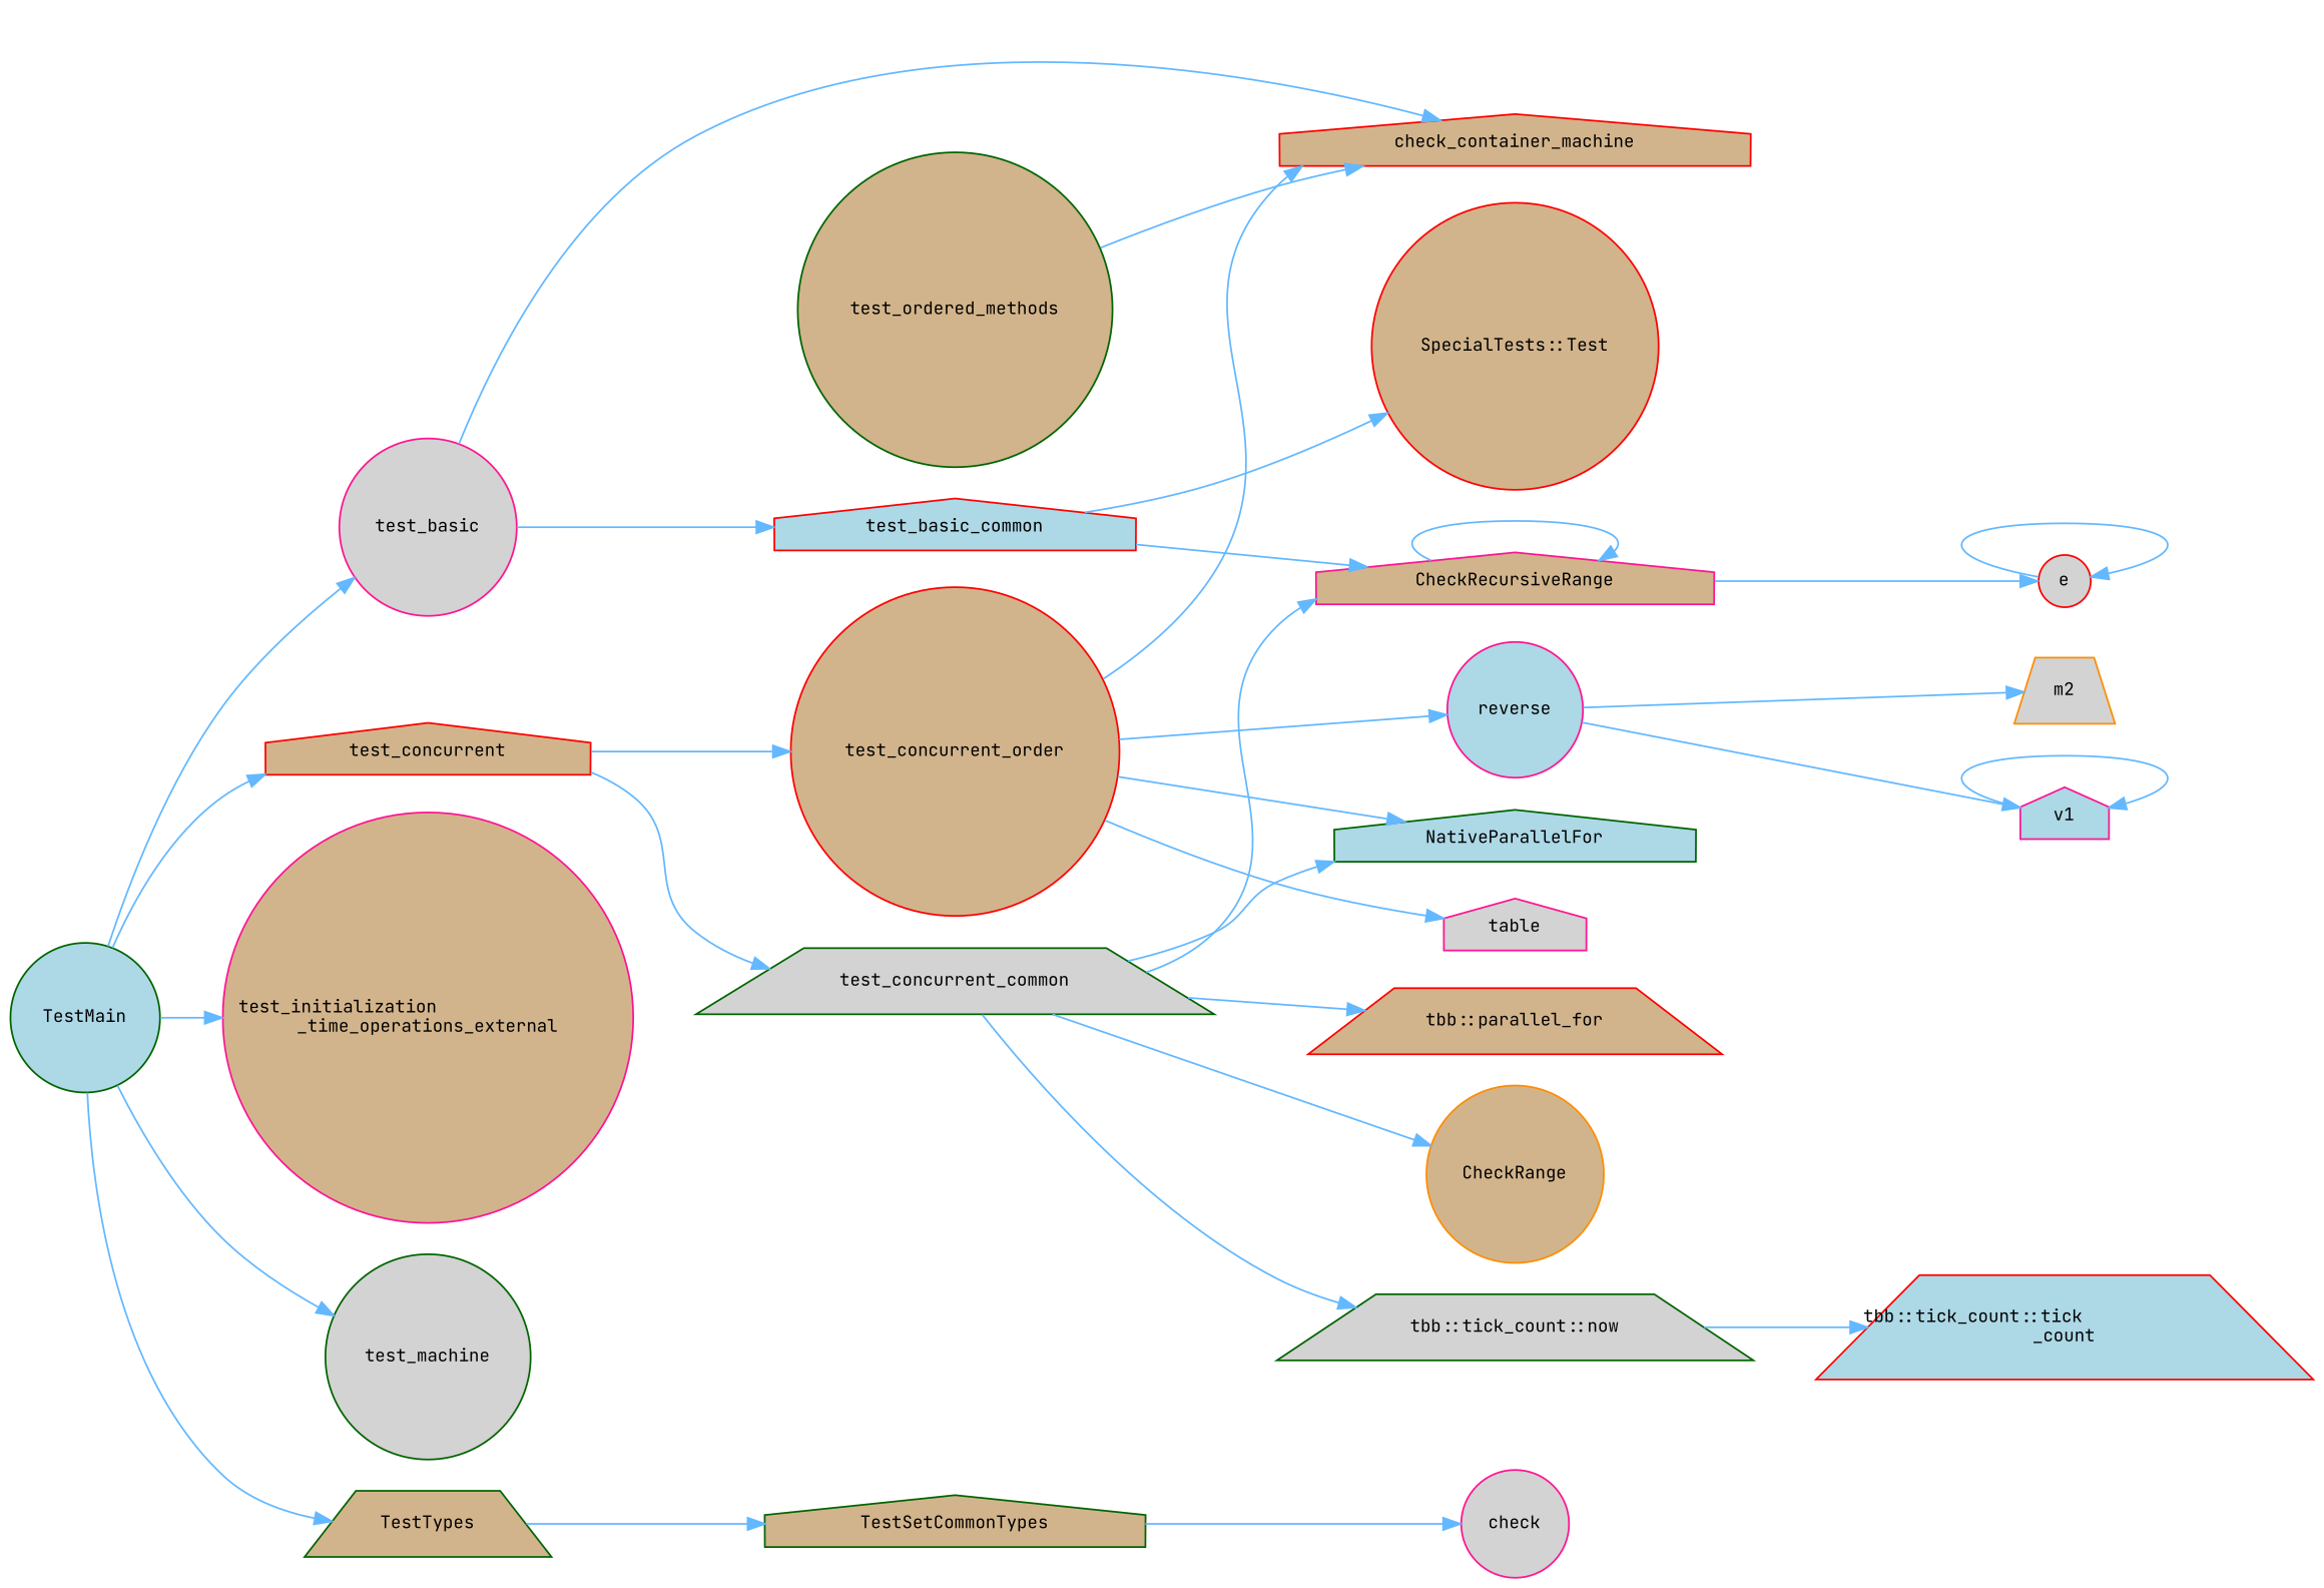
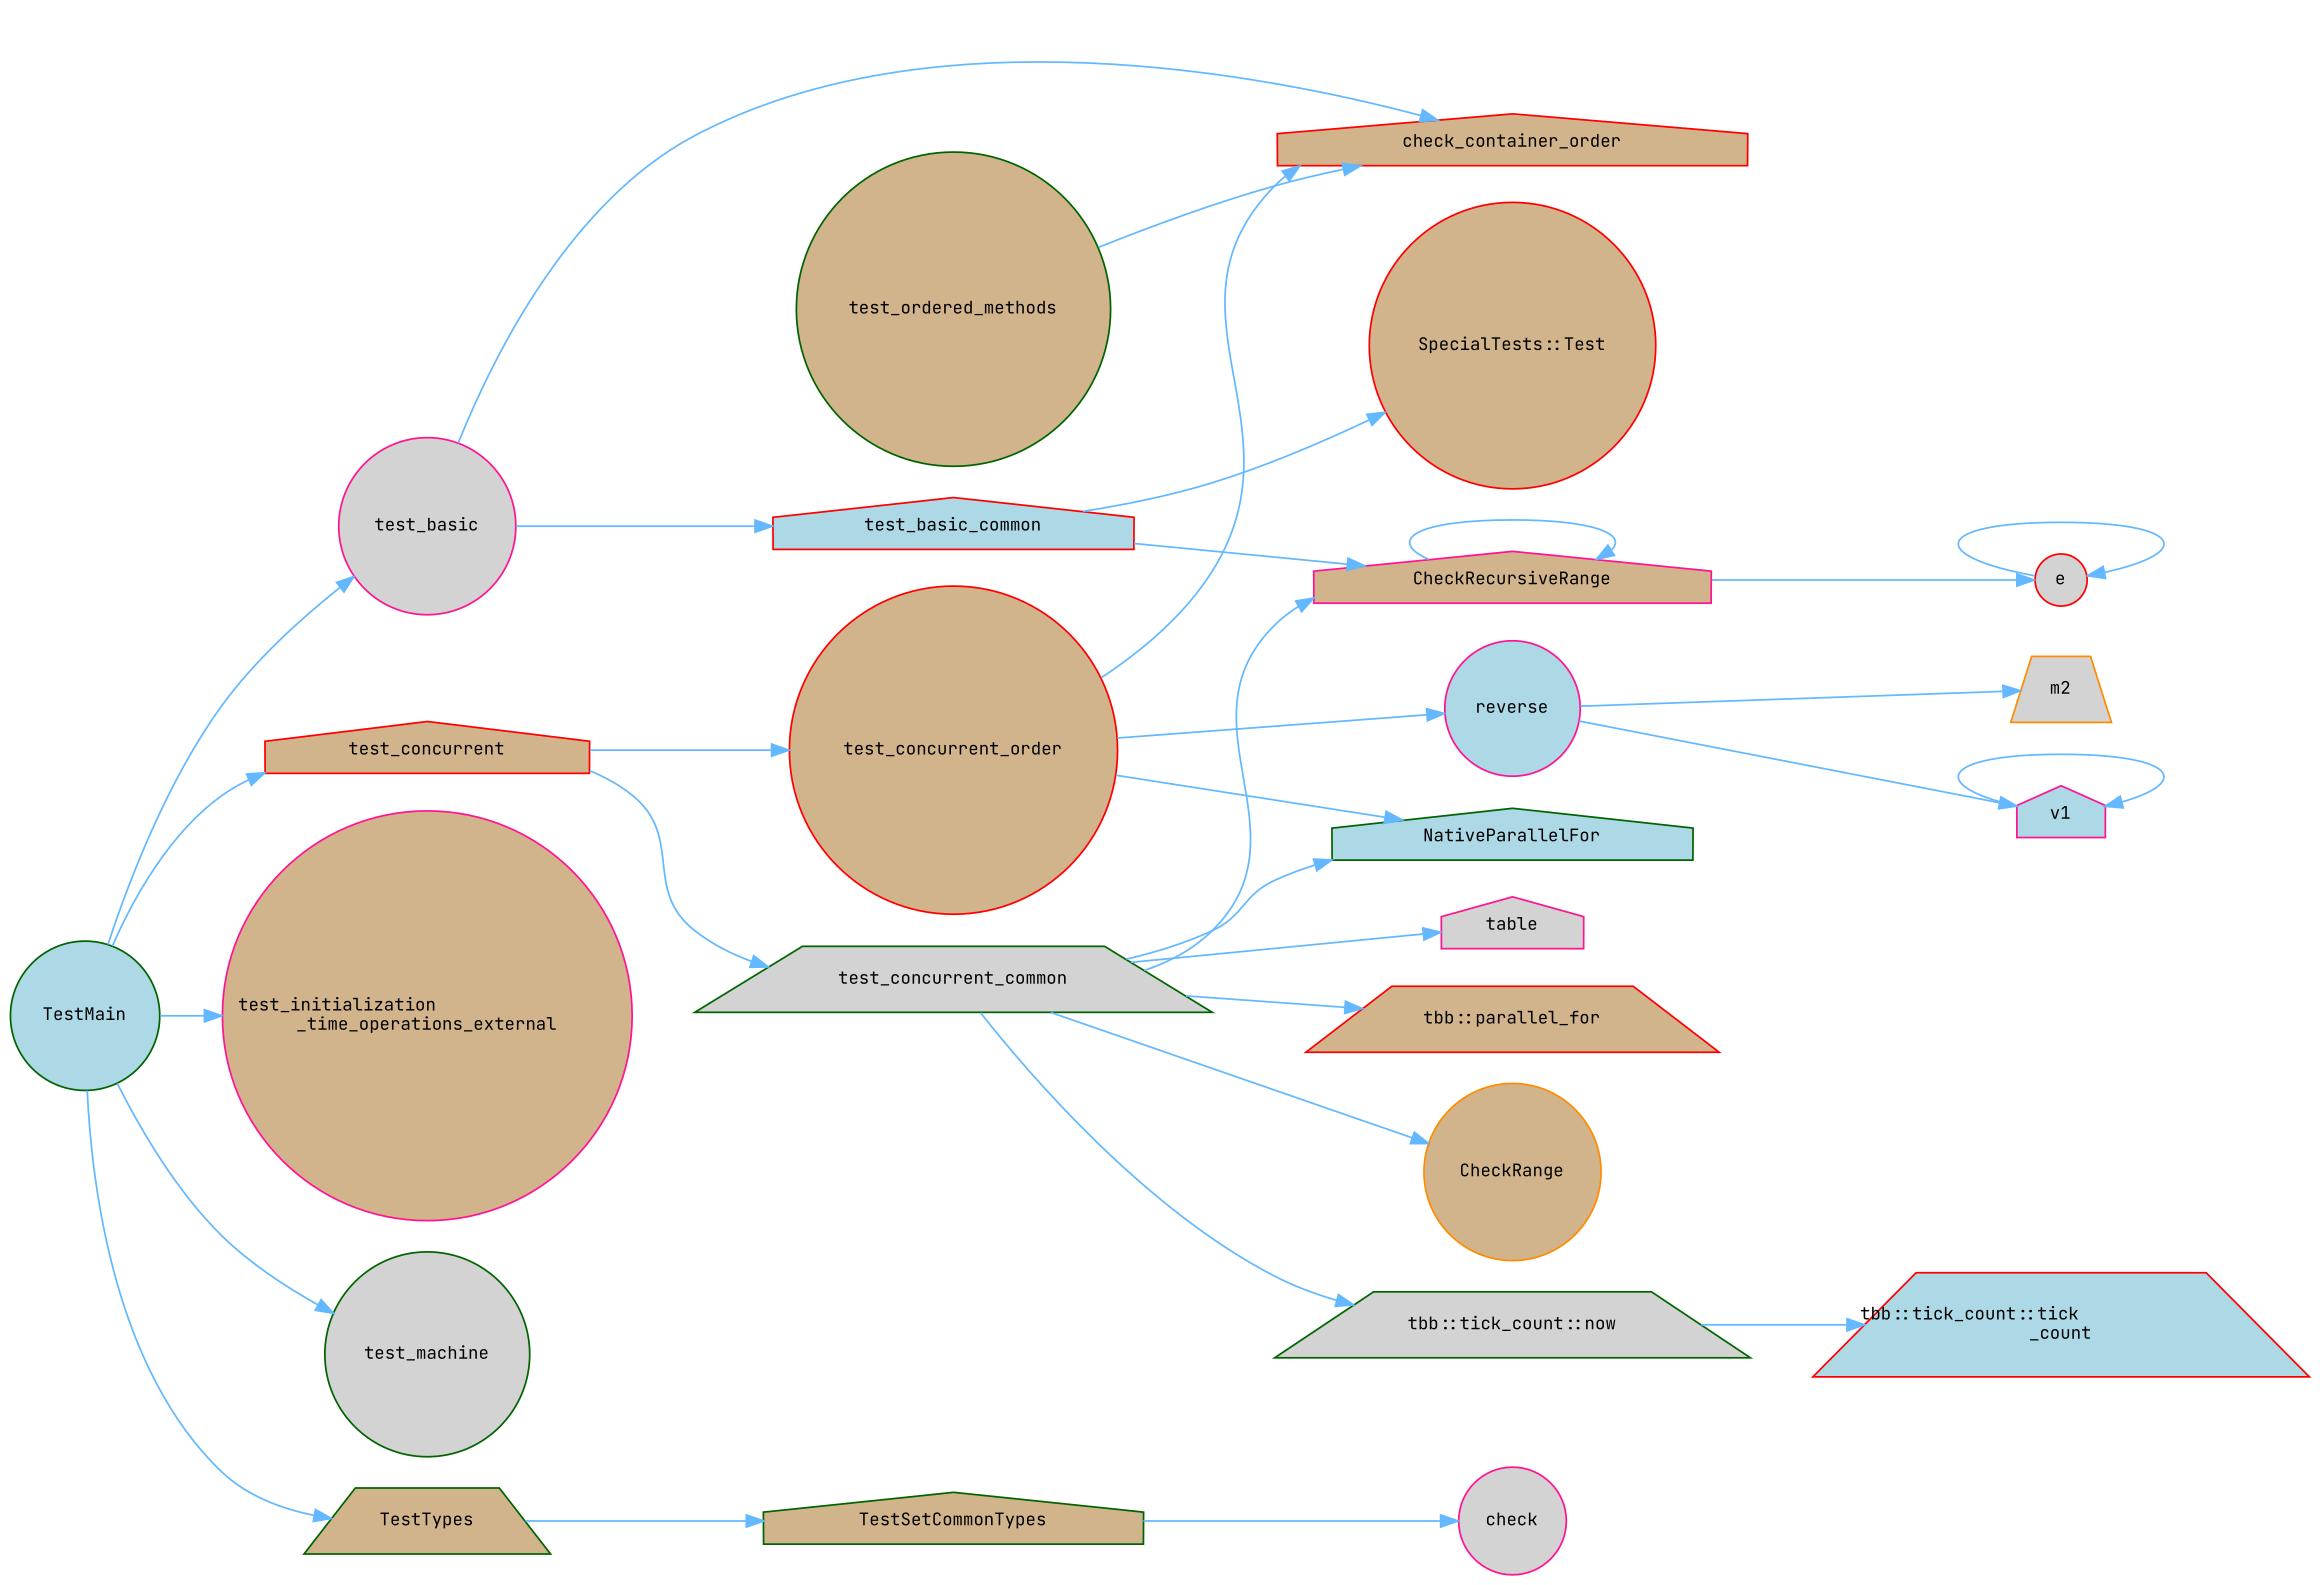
  digraph {
    fontname="JetBrains Mono"
    rankdir=LR
    node [color=darkgreen fillcolor=tan fontname="JetBrains Mono" fontsize=10 shape=circle style=filled]
    edge [color=steelblue1 fontname="JetBrains Mono" fontsize=10 labelfontname=Helvetica labelfontsize=10 style=solid]
    n1 [fillcolor=lightblue fontcolor=black height=0.2 label=TestMain width=0.4]
    n2 [color=deeppink fillcolor=lightgrey height=0.2 label=test_basic width=0.4]
    n3 [color=red height=0.2 label=test_concurrent shape=house width=0.4]
    n4 [color=deeppink height=0.2 label="test_initialization\l_time_operations_external" width=0.4]
    n5 [fillcolor=lightgrey height=0.2 label=test_machine width=0.4]
    n6 [height=0.2 label=TestTypes shape=trapezium width=0.4]
    n7 [color=red fillcolor=lightblue height=0.2 label=test_basic_common shape=house width=0.4]
-   n8 [color=red height=0.2 label=check_container_machine shape=house width=0.4]
+   n8 [color=red height=0.2 label=check_container_order shape=house width=0.4]
    n9 [fillcolor=lightgrey height=0.2 label=test_concurrent_common shape=trapezium width=0.4]
    n10 [color=red height=0.2 label=test_concurrent_order width=0.4]
    n11 [height=0.2 label=TestSetCommonTypes shape=house width=0.4]
    n12 [color=deeppink height=0.2 label=CheckRecursiveRange shape=house width=0.4]
    n13 [color=red height=0.2 label="SpecialTests::Test" width=0.4]
    n14 [height=0.2 label=test_ordered_methods width=0.4]
    n15 [color=red fillcolor=lightgrey height=0.2 label=e width=0.4]
    n16 [color=darkorange height=0.2 label=CheckRange width=0.4]
    n17 [fillcolor=lightblue height=0.2 label=NativeParallelFor shape=house width=0.4]
    n18 [fillcolor=lightgrey height=0.2 label="tbb::tick_count::now" shape=trapezium width=0.4]
    n19 [color=red height=0.2 label="tbb::parallel_for" shape=trapezium width=0.4]
    n20 [color=deeppink fillcolor=lightgrey height=0.2 label=table shape=house width=0.4]
    n21 [color=deeppink fillcolor=lightblue height=0.2 label=reverse width=0.4]
    n22 [color=red fillcolor=lightblue height=0.2 label="tbb::tick_count::tick\l_count" shape=trapezium width=0.4]
    n23 [color=darkorange fillcolor=lightgrey height=0.2 label=m2 shape=trapezium width=0.4]
    n24 [color=deeppink fillcolor=lightblue height=0.2 label=v1 shape=house width=0.4]
    n25 [color=deeppink fillcolor=lightgrey height=0.2 label=check width=0.4]
    n1 -> n2
    n1 -> n3
    n1 -> n4
    n1 -> n5
    n1 -> n6
    n2 -> n7
    n2 -> n8
    n3 -> n9
    n3 -> n10
    n6 -> n11
    n7 -> n12
    n7 -> n13
    n9 -> n12
    n9 -> n16
    n9 -> n17
    n9 -> n18
    n9 -> n19
-   n10 -> n20
+   n9 -> n20
    n10 -> n8
    n10 -> n17
    n10 -> n21
    n11 -> n25
    n12 -> n12
    n12 -> n15
    n14 -> n8
    n15 -> n15
    n18 -> n22
    n21 -> n23
    n21 -> n24
    n24 -> n24
  }
